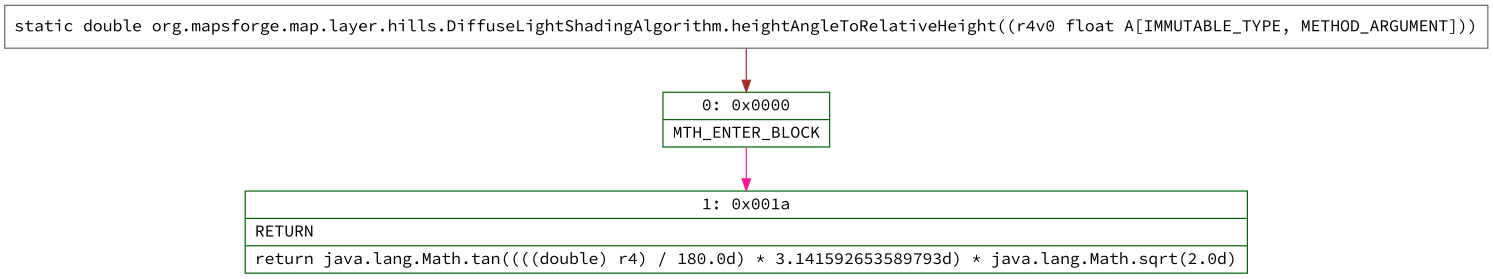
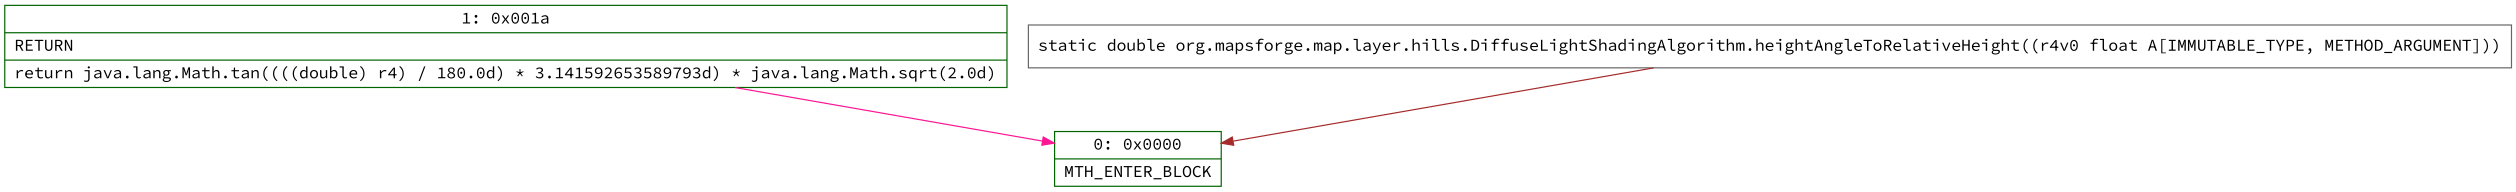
  digraph {
    fontname="Source Code Pro"
    node [shape=record color=darkgreen fontname="Source Code Pro"]
    edge [fontname="Source Code Pro"]
    n1 [label="{0\:\ 0x0000|MTH_ENTER_BLOCK\l}"]
    n2 [label="{1\:\ 0x001a|RETURN\l|return java.lang.Math.tan((((double) r4) \/ 180.0d) * 3.141592653589793d) * java.lang.Math.sqrt(2.0d)\l}"]
    n3 [label="{static double org.mapsforge.map.layer.hills.DiffuseLightShadingAlgorithm.heightAngleToRelativeHeight((r4v0 float A[IMMUTABLE_TYPE, METHOD_ARGUMENT])) }" color=gray40]
-   n1 -> n2 [color=deeppink]
+   n2 -> n1 [color=deeppink]
    n3 -> n1 [color=brown]
  }
